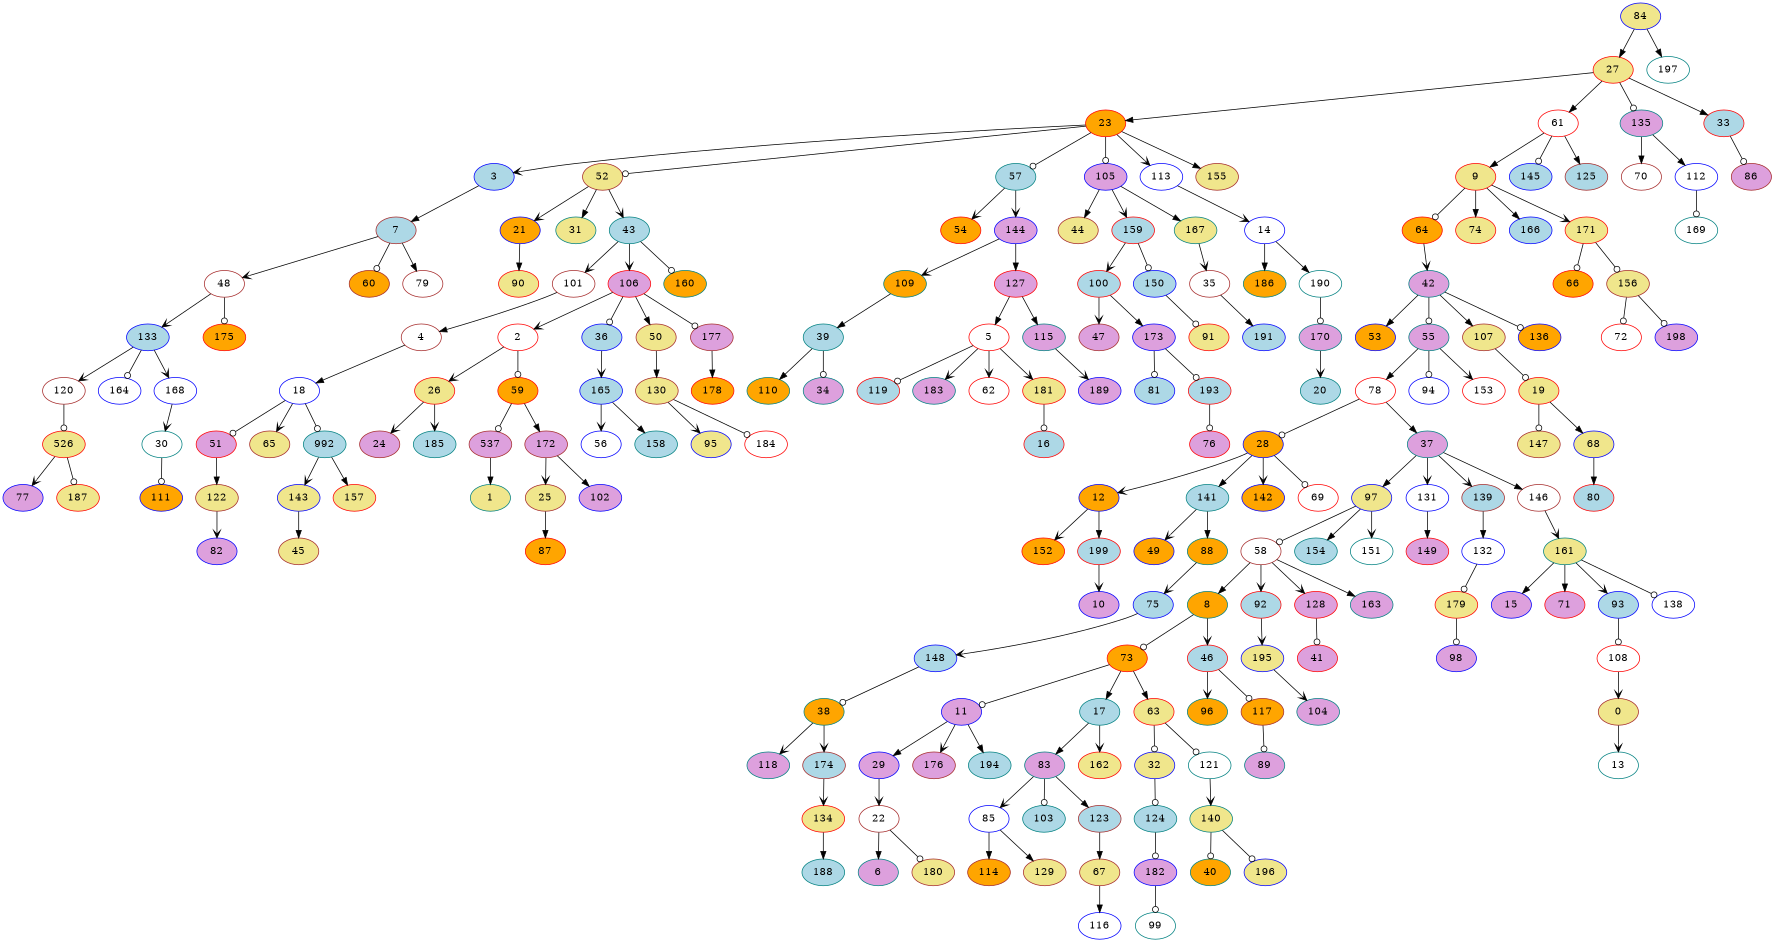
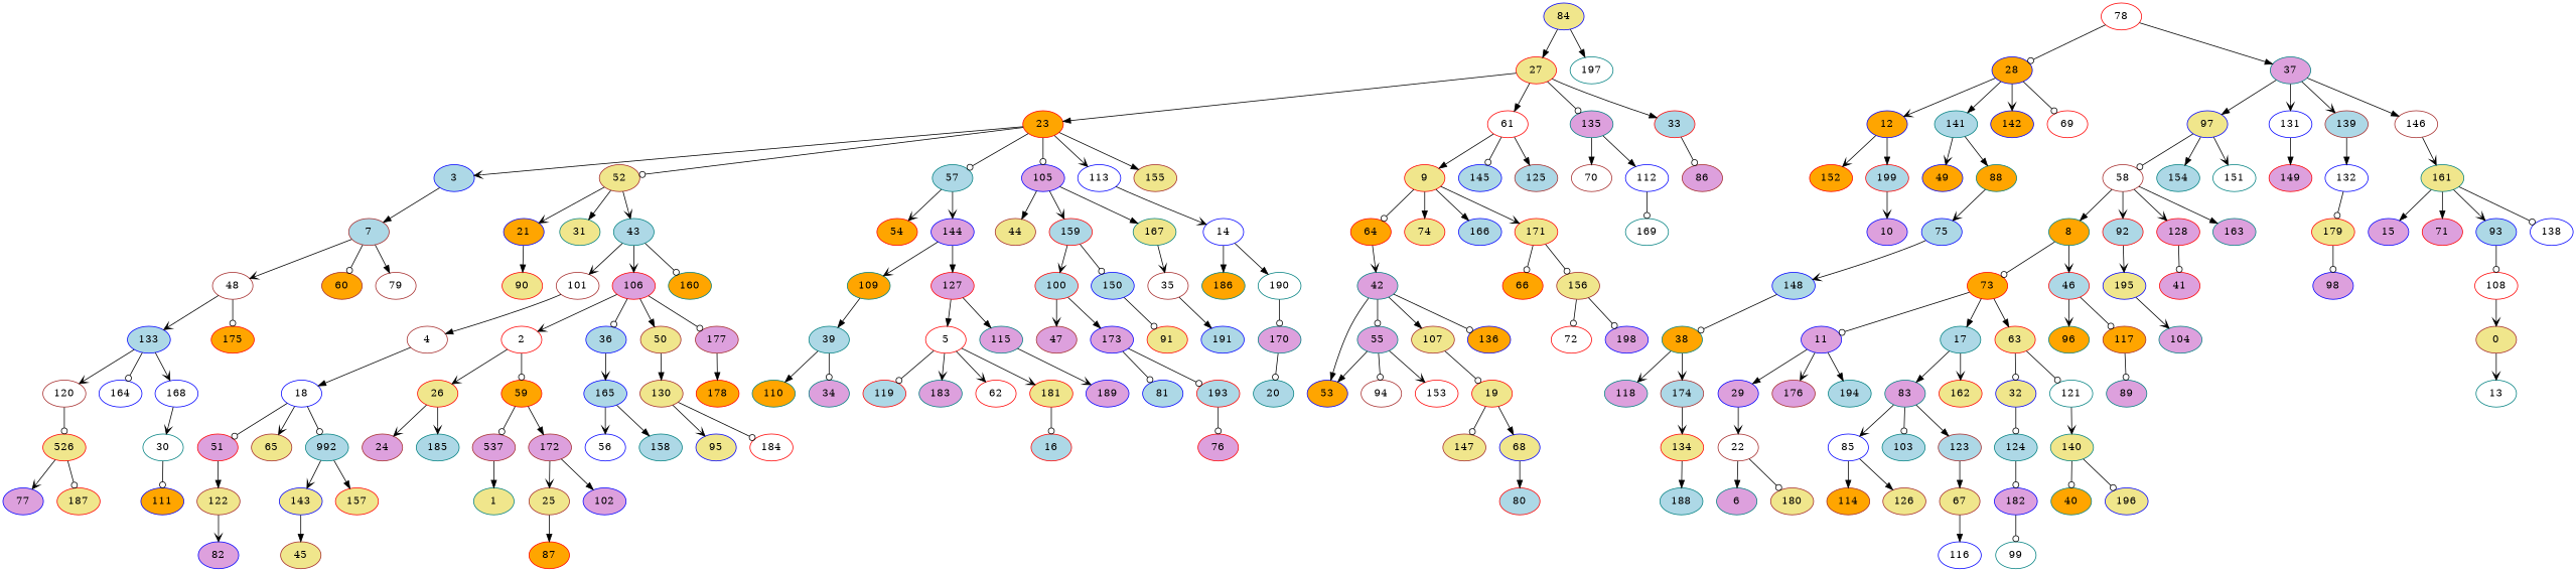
  digraph {
    node [color=blue fillcolor=khaki style=filled]
    edge [arrowhead=normal]
    n1 [label=84]
    n2 [color=red label=27]
    n3 [color=teal fillcolor=white label=197]
    n4 [color=red fillcolor=orange label=23]
    n5 [color=red fillcolor=white label=61]
    n6 [color=teal fillcolor=plum label=135]
    n7 [color=red fillcolor=lightblue label=33]
    n8 [fillcolor=lightblue label=3]
    n9 [color=brown label=52]
    n10 [color=teal fillcolor=lightblue label=57]
    n11 [fillcolor=plum label=105]
    n12 [fillcolor=white label=113]
    n13 [color=brown label=155]
    n14 [color=red label=9]
    n15 [fillcolor=lightblue label=145]
    n16 [color=brown fillcolor=lightblue label=125]
    n17 [color=brown fillcolor=white label=70]
    n18 [fillcolor=white label=112]
    n19 [color=brown fillcolor=plum label=86]
    n20 [color=brown fillcolor=lightblue label=7]
    n21 [fillcolor=orange label=21]
    n22 [color=teal label=31]
    n23 [color=teal fillcolor=lightblue label=43]
    n24 [color=red fillcolor=orange label=54]
    n25 [fillcolor=plum label=144]
    n26 [color=brown label=44]
    n27 [color=red fillcolor=lightblue label=159]
    n28 [color=teal label=167]
    n29 [fillcolor=white label=14]
    n30 [color=brown fillcolor=white label=48]
    n31 [color=brown fillcolor=orange label=60]
    n32 [color=brown fillcolor=white label=79]
    n33 [fillcolor=lightblue label=133]
    n34 [color=red fillcolor=orange label=175]
    n35 [color=brown fillcolor=white label=120]
    n36 [fillcolor=white label=164]
    n37 [fillcolor=white label=168]
    n38 [color=red label=90]
    n39 [color=brown fillcolor=white label=101]
    n40 [color=red fillcolor=plum label=106]
    n41 [color=teal fillcolor=orange label=160]
    n42 [color=teal fillcolor=orange label=109]
    n43 [color=red fillcolor=plum label=127]
    n44 [color=red fillcolor=lightblue label=100]
    n45 [fillcolor=lightblue label=150]
    n46 [color=brown fillcolor=white label=35]
    n47 [color=teal fillcolor=orange label=186]
    n48 [color=teal fillcolor=white label=190]
    n49 [color=red fillcolor=orange label=64]
    n50 [color=red label=74]
    n51 [fillcolor=lightblue label=166]
    n52 [color=red label=171]
    n53 [color=teal fillcolor=white label=169]
    n54 [color=red label=526]
    n55 [color=teal fillcolor=white label=30]
    n56 [color=brown fillcolor=white label=4]
    n57 [color=red fillcolor=white label=2]
    n58 [fillcolor=lightblue label=36]
    n59 [color=brown label=50]
    n60 [color=brown fillcolor=plum label=177]
    n61 [fillcolor=white label=18]
    n62 [color=red label=26]
    n63 [color=red fillcolor=orange label=59]
    n64 [fillcolor=lightblue label=165]
    n65 [color=brown label=130]
    n66 [color=red fillcolor=orange label=178]
    n67 [color=teal fillcolor=lightblue label=39]
    n68 [color=red fillcolor=white label=5]
    n69 [color=teal fillcolor=plum label=115]
    n70 [color=teal fillcolor=plum label=42]
    n71 [color=red fillcolor=orange label=66]
    n72 [color=brown label=156]
    n73 [fillcolor=orange label=53]
    n74 [color=teal fillcolor=plum label=55]
    n75 [color=brown label=107]
    n76 [fillcolor=orange label=136]
    n77 [color=red fillcolor=white label=72]
    n78 [fillcolor=plum label=198]
    n79 [color=red fillcolor=white label=78]
-   n80 [fillcolor=white label=94]
+   n80 [color=brown fillcolor=white label=94]
    n81 [color=red fillcolor=white label=153]
    n82 [color=red label=19]
    n83 [fillcolor=orange label=28]
    n84 [color=teal fillcolor=plum label=37]
    n85 [color=brown label=147]
    n86 [label=68]
    n87 [fillcolor=orange label=12]
    n88 [color=teal fillcolor=lightblue label=141]
    n89 [fillcolor=orange label=142]
    n90 [color=red fillcolor=white label=69]
    n91 [label=97]
    n92 [fillcolor=white label=131]
    n93 [color=brown fillcolor=lightblue label=139]
    n94 [color=brown fillcolor=white label=146]
    n95 [color=red fillcolor=orange label=152]
    n96 [color=red fillcolor=lightblue label=199]
    n97 [fillcolor=orange label=49]
    n98 [color=teal fillcolor=orange label=88]
    n99 [fillcolor=plum label=10]
    n100 [fillcolor=lightblue label=75]
    n101 [color=brown fillcolor=white label=58]
    n102 [color=teal fillcolor=lightblue label=154]
    n103 [color=teal fillcolor=white label=151]
    n104 [color=red fillcolor=plum label=149]
    n105 [fillcolor=white label=132]
    n106 [color=teal label=161]
    n107 [color=teal fillcolor=orange label=8]
    n108 [color=red fillcolor=lightblue label=92]
    n109 [color=red fillcolor=plum label=128]
    n110 [color=teal fillcolor=plum label=163]
    n111 [color=red label=179]
    n112 [fillcolor=plum label=15]
    n113 [color=red fillcolor=plum label=71]
    n114 [fillcolor=lightblue label=93]
    n115 [fillcolor=white label=138]
    n116 [color=red fillcolor=orange label=73]
    n117 [color=red fillcolor=lightblue label=46]
    n118 [label=195]
    n119 [color=red fillcolor=plum label=41]
    n120 [fillcolor=plum label=11]
    n121 [color=teal fillcolor=lightblue label=17]
    n122 [color=red label=63]
    n123 [color=teal fillcolor=orange label=96]
    n124 [color=brown fillcolor=orange label=117]
    n125 [fillcolor=plum label=29]
    n126 [color=brown fillcolor=plum label=176]
    n127 [color=teal fillcolor=lightblue label=194]
    n128 [color=teal fillcolor=plum label=83]
    n129 [color=red label=162]
    n130 [label=32]
    n131 [color=teal fillcolor=white label=121]
    n132 [color=teal fillcolor=plum label=104]
    n133 [color=brown fillcolor=white label=22]
    n134 [color=teal fillcolor=plum label=6]
    n135 [color=brown label=180]
    n136 [fillcolor=white label=85]
    n137 [color=teal fillcolor=lightblue label=103]
    n138 [color=brown fillcolor=lightblue label=123]
    n139 [color=brown fillcolor=orange label=114]
-   n140 [color=brown label=129]
+   n140 [color=brown label=126]
    n141 [color=brown label=67]
    n142 [color=teal fillcolor=lightblue label=124]
    n143 [color=teal label=140]
    n144 [fillcolor=plum label=182]
    n145 [color=teal fillcolor=white label=99]
    n146 [color=teal fillcolor=orange label=40]
    n147 [label=196]
    n148 [fillcolor=white label=116]
    n149 [color=red fillcolor=plum label=51]
    n150 [color=brown label=65]
    n151 [color=teal fillcolor=lightblue label=992]
    n152 [color=brown label=122]
    n153 [label=143]
    n154 [color=red label=157]
    n155 [fillcolor=plum label=82]
    n156 [color=brown label=45]
    n157 [color=brown fillcolor=plum label=47]
    n158 [fillcolor=plum label=173]
    n159 [color=red label=91]
    n160 [fillcolor=lightblue label=191]
    n161 [color=brown fillcolor=plum label=24]
    n162 [color=teal fillcolor=lightblue label=185]
    n163 [color=brown fillcolor=plum label=537]
    n164 [color=brown fillcolor=plum label=172]
    n165 [color=teal label=1]
    n166 [color=brown label=25]
    n167 [fillcolor=plum label=102]
    n168 [color=red fillcolor=orange label=87]
    n169 [fillcolor=white label=56]
    n170 [color=teal fillcolor=lightblue label=158]
    n171 [label=95]
    n172 [color=red fillcolor=white label=184]
    n173 [color=red fillcolor=lightblue label=80]
    n174 [color=teal fillcolor=plum label=170]
    n175 [color=teal fillcolor=lightblue label=20]
    n176 [fillcolor=plum label=77]
    n177 [color=red label=187]
    n178 [fillcolor=orange label=111]
    n179 [fillcolor=plum label=98]
    n180 [fillcolor=lightblue label=148]
    n181 [color=teal fillcolor=orange label=38]
    n182 [color=teal fillcolor=plum label=118]
    n183 [color=brown fillcolor=lightblue label=174]
    n184 [color=teal fillcolor=orange label=110]
    n185 [color=teal fillcolor=plum label=34]
    n186 [color=red fillcolor=lightblue label=119]
    n187 [color=teal fillcolor=plum label=183]
    n188 [color=red fillcolor=white label=62]
    n189 [color=red label=181]
    n190 [fillcolor=plum label=189]
    n191 [color=red fillcolor=lightblue label=16]
    n192 [color=red fillcolor=white label=108]
    n193 [color=red label=134]
    n194 [color=teal fillcolor=lightblue label=188]
    n195 [fillcolor=lightblue label=81]
    n196 [color=red fillcolor=lightblue label=193]
    n197 [color=red fillcolor=plum label=76]
    n198 [color=brown label=0]
    n199 [color=teal fillcolor=white label=13]
    n200 [color=teal fillcolor=plum label=89]
    n1 -> n2
    n1 -> n3
    n2 -> n4
    n2 -> n5
    n2 -> n6 [arrowhead=odot]
    n2 -> n7
    n4 -> n8 [arrowhead=vee]
    n4 -> n9 [arrowhead=odot]
    n4 -> n10 [arrowhead=odot]
    n4 -> n11 [arrowhead=odot]
    n4 -> n12 [arrowhead=vee]
    n4 -> n13
    n5 -> n14
    n5 -> n15 [arrowhead=odot]
    n5 -> n16
    n6 -> n17
    n6 -> n18
    n7 -> n19 [arrowhead=odot]
    n8 -> n20
    n9 -> n21 [arrowhead=vee]
    n9 -> n22
    n9 -> n23 [arrowhead=vee]
    n10 -> n24 [arrowhead=vee]
    n10 -> n25 [arrowhead=vee]
    n11 -> n26
    n11 -> n27 [arrowhead=vee]
    n11 -> n28
    n12 -> n29 [arrowhead=vee]
    n14 -> n49 [arrowhead=odot]
    n14 -> n50
    n14 -> n51
    n14 -> n52 [arrowhead=vee]
    n18 -> n53 [arrowhead=odot]
    n20 -> n30 [arrowhead=vee]
    n20 -> n31 [arrowhead=odot]
    n20 -> n32
    n21 -> n38
    n23 -> n39 [arrowhead=vee]
    n23 -> n40 [arrowhead=vee]
    n23 -> n41 [arrowhead=odot]
    n25 -> n42 [arrowhead=vee]
    n25 -> n43
    n27 -> n44 [arrowhead=vee]
    n27 -> n45 [arrowhead=odot]
    n28 -> n46 [arrowhead=vee]
    n29 -> n47
    n29 -> n48
    n30 -> n33 [arrowhead=vee]
    n30 -> n34 [arrowhead=odot]
    n33 -> n35 [arrowhead=vee]
    n33 -> n36 [arrowhead=odot]
    n33 -> n37 [arrowhead=vee]
    n35 -> n54 [arrowhead=odot]
    n37 -> n55 [arrowhead=vee]
    n39 -> n56
    n40 -> n57 [arrowhead=vee]
    n40 -> n58 [arrowhead=odot]
    n40 -> n59
    n40 -> n60 [arrowhead=odot]
    n42 -> n67
    n43 -> n68
    n43 -> n69
    n44 -> n157 [arrowhead=vee]
    n44 -> n158
    n45 -> n159 [arrowhead=odot]
    n46 -> n160
    n48 -> n174 [arrowhead=odot]
    n49 -> n70 [arrowhead=vee]
    n52 -> n71 [arrowhead=odot]
    n52 -> n72 [arrowhead=odot]
    n54 -> n176 [arrowhead=vee]
    n54 -> n177 [arrowhead=odot]
    n55 -> n178 [arrowhead=odot]
    n56 -> n61
    n57 -> n62 [arrowhead=vee]
    n57 -> n63 [arrowhead=odot]
    n58 -> n64 [arrowhead=vee]
    n59 -> n65
    n60 -> n66
    n61 -> n149 [arrowhead=odot]
    n61 -> n150 [arrowhead=vee]
    n61 -> n151 [arrowhead=odot]
    n62 -> n161 [arrowhead=vee]
    n62 -> n162 [arrowhead=vee]
    n63 -> n163 [arrowhead=odot]
    n63 -> n164
    n64 -> n169 [arrowhead=vee]
    n64 -> n170
    n65 -> n171 [arrowhead=vee]
    n65 -> n172 [arrowhead=odot]
    n67 -> n184
    n67 -> n185 [arrowhead=odot]
    n68 -> n186 [arrowhead=odot]
    n68 -> n187 [arrowhead=vee]
    n68 -> n188 [arrowhead=vee]
    n68 -> n189 [arrowhead=vee]
    n69 -> n190 [arrowhead=vee]
    n70 -> n73
    n70 -> n74 [arrowhead=odot]
    n70 -> n75
    n70 -> n76 [arrowhead=odot]
    n72 -> n77 [arrowhead=odot]
    n72 -> n78 [arrowhead=odot]
-   n74 -> n79
+   n74 -> n73
    n74 -> n80 [arrowhead=odot]
    n74 -> n81 [arrowhead=vee]
    n75 -> n82 [arrowhead=odot]
    n79 -> n83 [arrowhead=odot]
    n79 -> n84
    n82 -> n85 [arrowhead=odot]
    n82 -> n86
    n83 -> n87 [arrowhead=vee]
    n83 -> n88
    n83 -> n89 [arrowhead=vee]
    n83 -> n90 [arrowhead=odot]
    n84 -> n91
    n84 -> n92 [arrowhead=vee]
    n84 -> n93 [arrowhead=vee]
    n84 -> n94
    n86 -> n173
    n87 -> n95 [arrowhead=vee]
    n87 -> n96
    n88 -> n97 [arrowhead=vee]
    n88 -> n98
    n91 -> n101 [arrowhead=odot]
    n91 -> n102
    n91 -> n103 [arrowhead=vee]
    n92 -> n104
    n93 -> n105
    n94 -> n106 [arrowhead=vee]
    n96 -> n99 [arrowhead=vee]
    n98 -> n100 [arrowhead=vee]
    n100 -> n180 [arrowhead=vee]
    n101 -> n107
    n101 -> n108 [arrowhead=vee]
    n101 -> n109 [arrowhead=vee]
    n101 -> n110
    n105 -> n111 [arrowhead=odot]
    n106 -> n112
    n106 -> n113
    n106 -> n114 [arrowhead=vee]
    n106 -> n115 [arrowhead=odot]
    n107 -> n116 [arrowhead=odot]
    n107 -> n117 [arrowhead=vee]
    n108 -> n118 [arrowhead=vee]
    n109 -> n119 [arrowhead=odot]
    n111 -> n179 [arrowhead=odot]
    n114 -> n192 [arrowhead=odot]
    n116 -> n120 [arrowhead=odot]
    n116 -> n121
    n116 -> n122
    n117 -> n123 [arrowhead=vee]
    n117 -> n124 [arrowhead=odot]
    n118 -> n132 [arrowhead=vee]
    n120 -> n125
    n120 -> n126 [arrowhead=vee]
    n120 -> n127
    n121 -> n128
    n121 -> n129 [arrowhead=vee]
    n122 -> n130 [arrowhead=odot]
    n122 -> n131 [arrowhead=odot]
    n124 -> n200 [arrowhead=odot]
    n125 -> n133 [arrowhead=vee]
    n128 -> n136 [arrowhead=vee]
    n128 -> n137 [arrowhead=odot]
    n128 -> n138
    n130 -> n142 [arrowhead=odot]
    n131 -> n143 [arrowhead=vee]
    n133 -> n134
    n133 -> n135 [arrowhead=odot]
    n136 -> n139
    n136 -> n140
    n138 -> n141
    n141 -> n148
    n142 -> n144 [arrowhead=odot]
    n143 -> n146 [arrowhead=odot]
    n143 -> n147 [arrowhead=odot]
    n144 -> n145 [arrowhead=odot]
    n149 -> n152
    n151 -> n153 [arrowhead=vee]
    n151 -> n154
    n152 -> n155 [arrowhead=vee]
    n153 -> n156
    n158 -> n195 [arrowhead=odot]
    n158 -> n196 [arrowhead=odot]
    n163 -> n165
    n164 -> n166 [arrowhead=vee]
    n164 -> n167
    n166 -> n168
-   n174 -> n175 [arrowhead=vee]
+   n174 -> n175 [arrowhead=odot]
    n180 -> n181 [arrowhead=odot]
    n181 -> n182 [arrowhead=vee]
    n181 -> n183 [arrowhead=vee]
    n183 -> n193 [arrowhead=vee]
    n189 -> n191 [arrowhead=odot]
    n192 -> n198 [arrowhead=vee]
    n193 -> n194
    n196 -> n197 [arrowhead=odot]
    n198 -> n199 [arrowhead=vee]
  }
